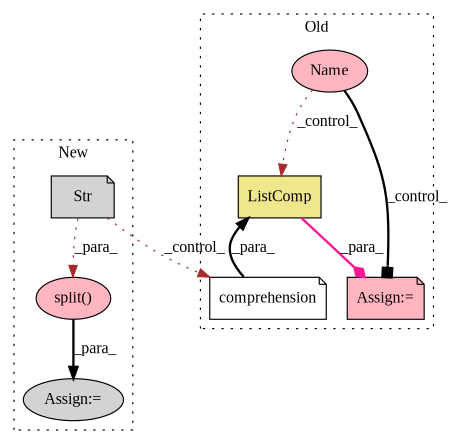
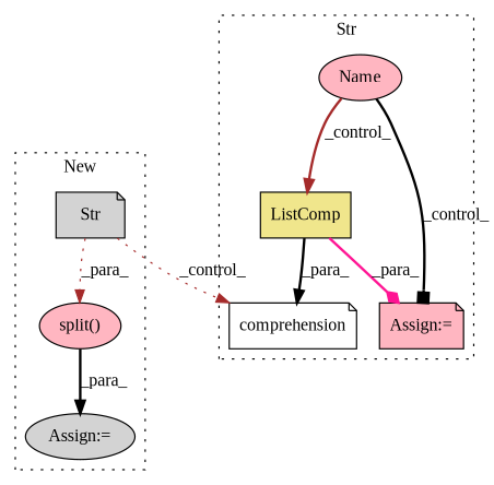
  digraph {
    fontname="Liberation Serif"
    node [a=68 fillcolor=lightpink fontname="Liberation Serif" l=3 shape=note style=filled]
    edge [arrowhead=normal color=black fontname="Liberation Serif" style=bold]
    n1 [a=106 fillcolor=khaki l=33 label=ListComp s=1914 shape=box]
    n2 [a=45 fillcolor=white label=comprehension s=1924]
    n3 [label="Assign:=" s=1911]
    n4 [a=87 l=19 label=Name s=1842 shape=ellipse]
    n5 [a=75 l="15,1" label="split()" s="1225,1244" shape=ellipse]
    n6 [a=66 fillcolor=lightgrey l=4 label=Str s=1240]
    n7 [fillcolor=lightgrey label="Assign:=" s=1222 shape=ellipse]
    subgraph cluster_1 {
-     label=Old
+     label=Str
      style=dotted
      n1
      n2
      n3
      n4
    }
    subgraph cluster_2 {
      label=New
      style=dotted
      n5
      n6
      n7
    }
    n1 -> n3 [arrowhead=diamond color=deeppink label=_para_]
-   n2 -> n1 [label=_para_]
-   n4 -> n1 [color=brown label=_control_ style=dotted]
+   n1 -> n2 [label=_para_]
+   n4 -> n1 [color=brown label=_control_]
    n4 -> n3 [arrowhead=box label=_control_]
    n5 -> n7 [label=_para_]
    n6 -> n2 [color=brown label=_control_ style=dotted]
    n6 -> n5 [color=brown label=_para_ style=dotted]
  }
